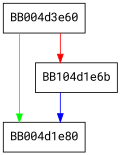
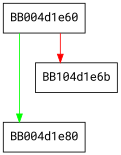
  digraph {
    fontname="Roboto Mono"
    splines=ortho
    node [fontname="Roboto Mono" shape=box]
    edge [fontname="Roboto Mono"]
-   BB004d1e60 [label=BB004d3e60]
+   BB004d1e60
    BB004d1e80
    n3 [label=BB104d1e6b]
    BB004d1e60 -> BB004d1e80 [color=green]
    BB004d1e60 -> n3 [color=red]
-   n3 -> BB004d1e80 [color=blue]
  }
